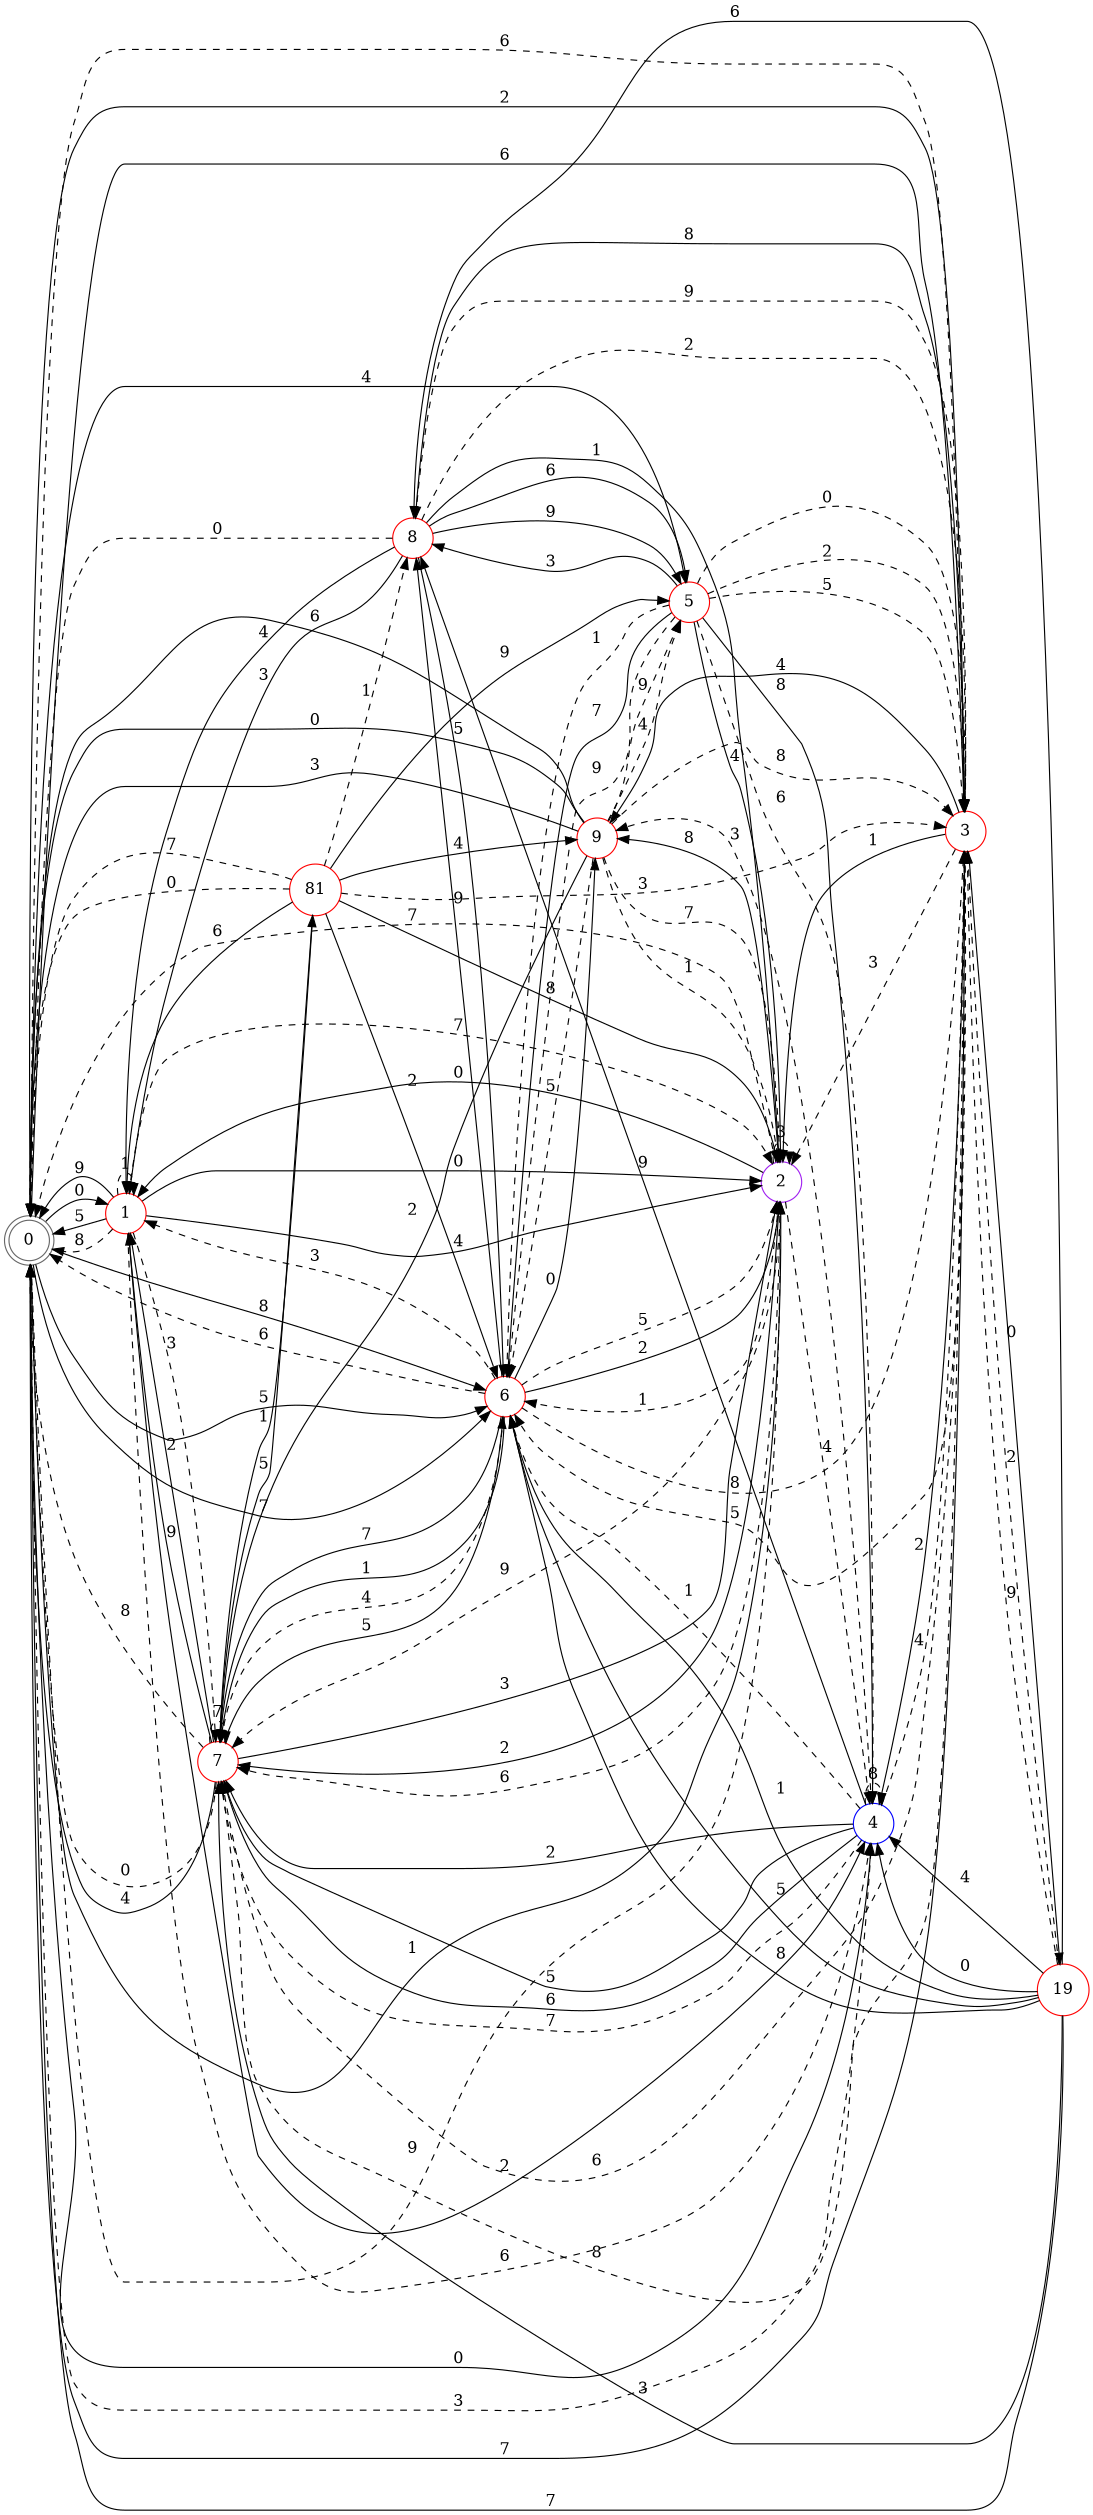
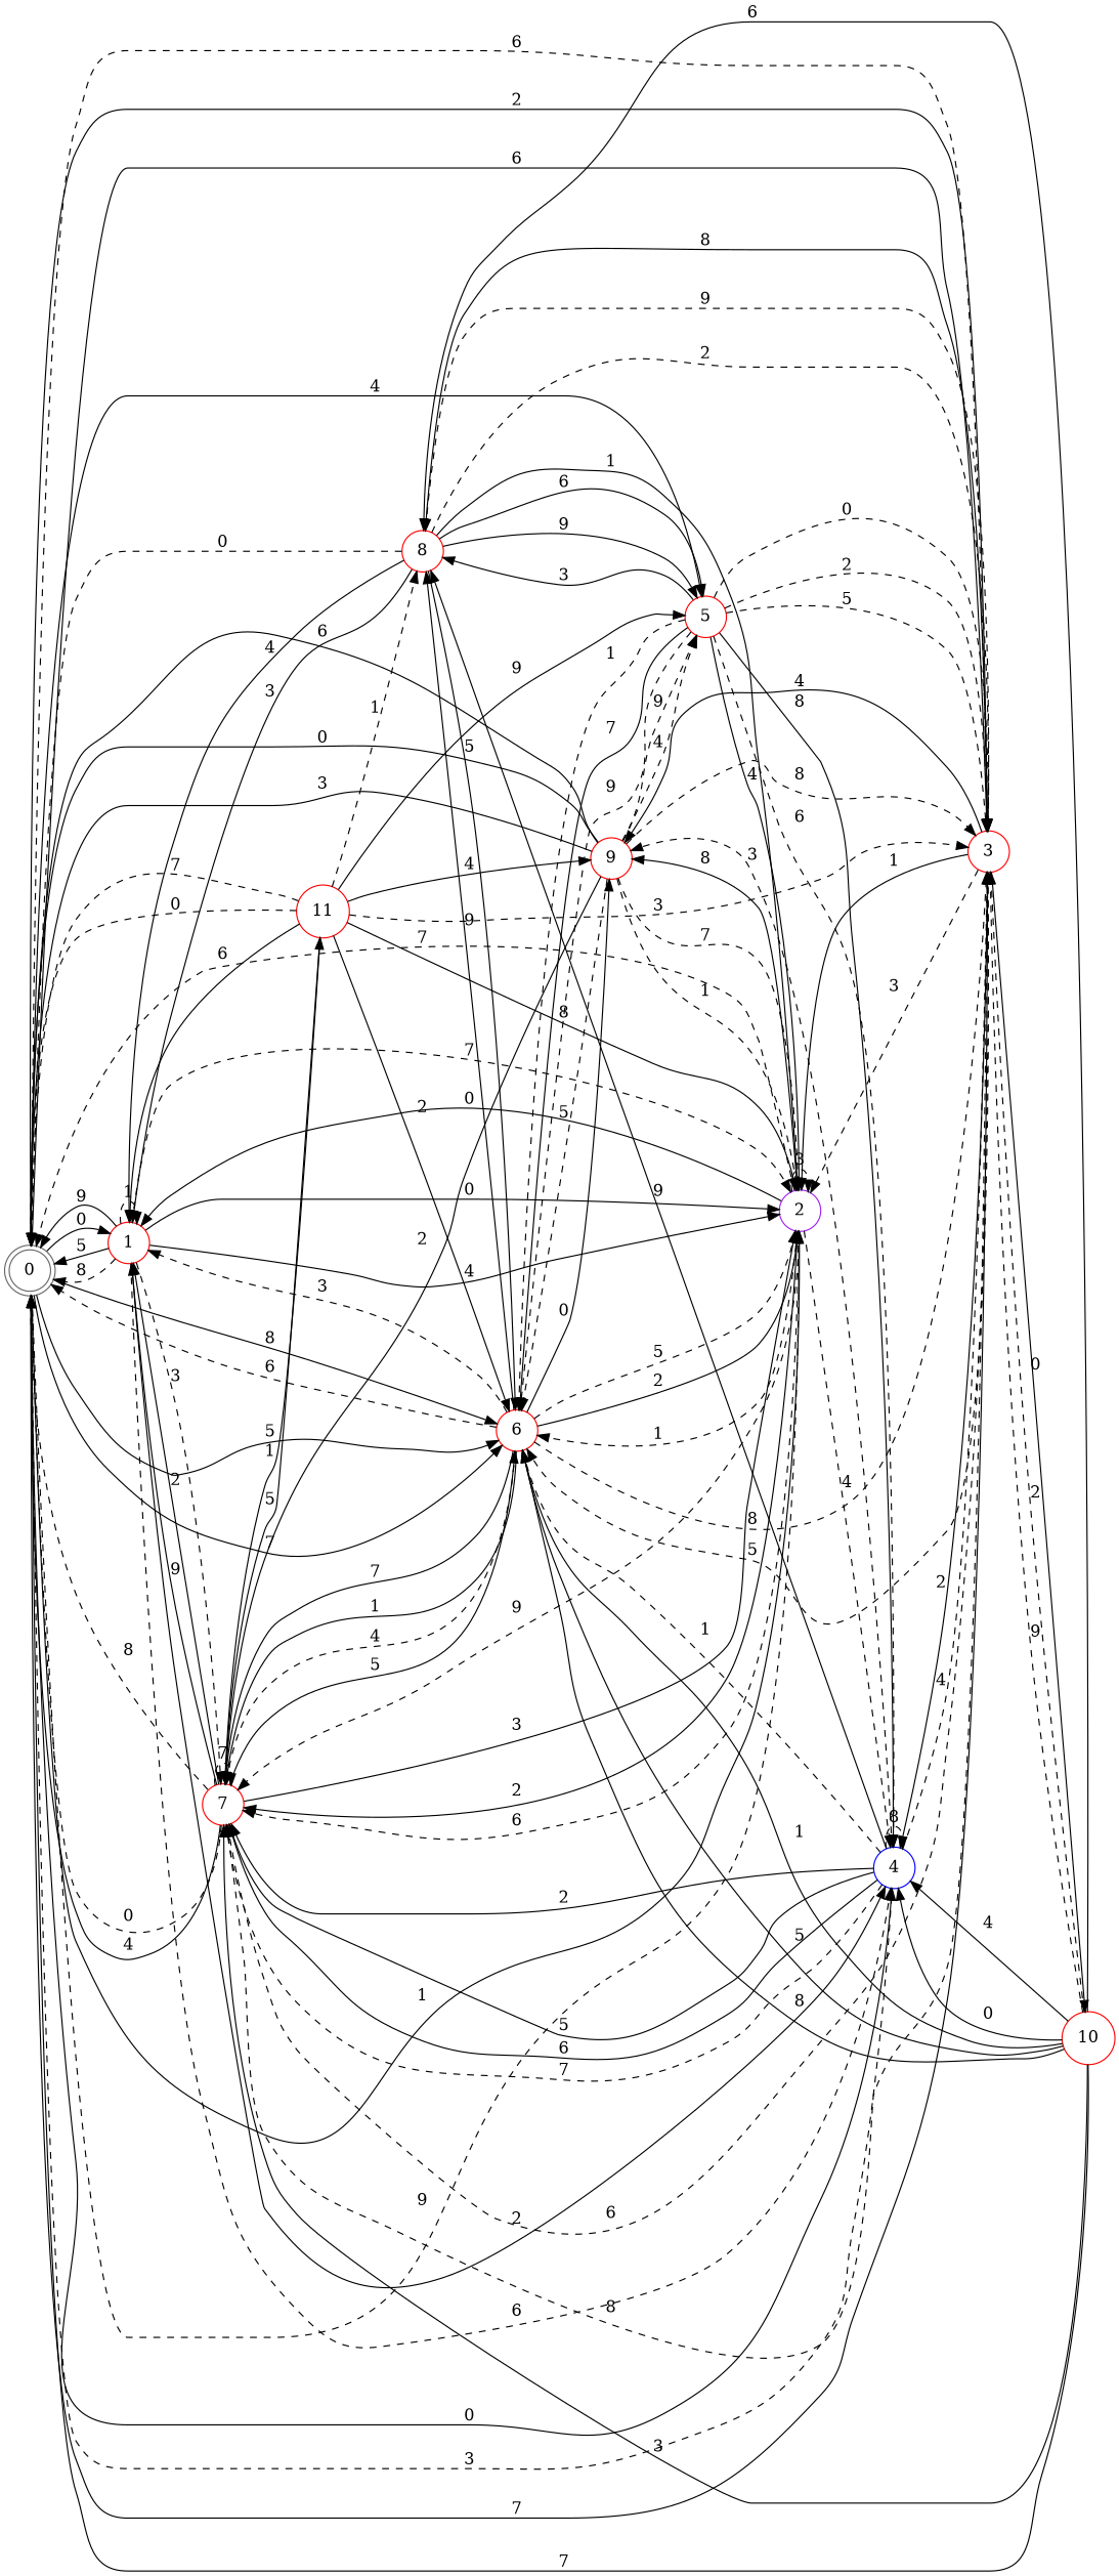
  digraph {
    rankdir=LR
    node [color=red shape=circle]
    edge [style=solid]
    n1 [color=gray40 label=0 shape=doublecircle]
    n2 [label=1]
    n3 [color=purple label=2]
    n4 [label=3]
    n5 [color=blue label=4]
    n6 [label=5]
    n7 [label=6]
    n8 [label=7]
    n9 [label=9]
    n10 [label=8]
-   n11 [label=19]
-   n12 [label=81]
+   n11 [label=10]
+   n12 [label=11]
    n1 -> n2 [label=0]
    n1 -> n3 [label=1]
    n1 -> n3 [label=9 style=dashed]
    n1 -> n4 [label=2]
    n1 -> n4 [label=6 style=dashed]
    n1 -> n5 [label=3 style=dashed]
    n1 -> n6 [label=4]
    n1 -> n7 [label=5]
    n1 -> n7 [label=7]
    n1 -> n7 [label=8]
    n2 -> n1 [label=5]
    n2 -> n1 [label=8 style=dashed]
    n2 -> n1 [label=9]
    n2 -> n2 [label=1 style=dashed]
    n2 -> n3 [label=0]
    n2 -> n3 [label=4]
    n2 -> n3 [label=7 style=dashed]
    n2 -> n5 [label=2]
    n2 -> n5 [label=6 style=dashed]
    n2 -> n8 [label=3 style=dashed]
    n3 -> n1 [label=7 style=dashed]
    n3 -> n2 [label=0]
    n3 -> n3 [label=3 style=dashed]
    n3 -> n5 [label=4 style=dashed]
    n3 -> n7 [label=1 style=dashed]
    n3 -> n8 [label=2]
    n3 -> n8 [label=6 style=dashed]
    n3 -> n8 [label=9 style=dashed]
    n3 -> n9 [label=8]
    n4 -> n1 [label=6]
    n4 -> n1 [label=7]
    n4 -> n3 [label=1]
    n4 -> n3 [label=3 style=dashed]
    n4 -> n5 [label=2]
    n4 -> n7 [label=5 style=dashed]
    n4 -> n8 [label=8 style=dashed]
    n4 -> n9 [label=4]
    n4 -> n10 [label=9 style=dashed]
    n4 -> n11 [label=0]
    n5 -> n1 [label=0]
    n5 -> n4 [label=4 style=dashed]
    n5 -> n5 [label=8 style=dashed]
    n5 -> n7 [label=1 style=dashed]
    n5 -> n8 [label=2]
    n5 -> n8 [label=5]
    n5 -> n8 [label=6]
    n5 -> n8 [label=7 style=dashed]
    n5 -> n9 [label=3 style=dashed]
    n5 -> n10 [label=9]
    n6 -> n3 [label=4]
    n6 -> n4 [label=0 style=dashed]
    n6 -> n4 [label=2 style=dashed]
    n6 -> n4 [label=5 style=dashed]
    n6 -> n5 [label=6 style=dashed]
    n6 -> n5 [label=8]
    n6 -> n7 [label=1 style=dashed]
    n6 -> n7 [label=7]
    n6 -> n7 [label=9 style=dashed]
    n6 -> n10 [label=3]
    n7 -> n1 [label=6 style=dashed]
    n7 -> n2 [label=3 style=dashed]
    n7 -> n3 [label=2]
    n7 -> n3 [label=5 style=dashed]
    n7 -> n4 [label=8 style=dashed]
    n7 -> n8 [label=1]
    n7 -> n8 [label=4 style=dashed]
    n7 -> n8 [label=7]
    n7 -> n9 [label=0]
    n7 -> n10 [label=9]
    n8 -> n1 [label=0 style=dashed]
    n8 -> n1 [label=4]
    n8 -> n1 [label=8 style=dashed]
    n8 -> n2 [label=2]
    n8 -> n2 [label=9]
    n8 -> n3 [label=3]
    n8 -> n4 [label=6 style=dashed]
    n8 -> n7 [label=5]
    n8 -> n8 [label=7 style=dashed]
    n8 -> n12 [label=1]
    n9 -> n1 [label=0]
    n9 -> n1 [label=3]
    n9 -> n1 [label=6]
    n9 -> n3 [label=1 style=dashed]
    n9 -> n3 [label=7 style=dashed]
    n9 -> n4 [label=8 style=dashed]
    n9 -> n6 [label=4 style=dashed]
    n9 -> n6 [label=9 style=dashed]
    n9 -> n7 [label=5 style=dashed]
    n9 -> n8 [label=2]
    n10 -> n1 [label=0 style=dashed]
    n10 -> n2 [label=3]
    n10 -> n2 [label=4]
    n10 -> n3 [label=1]
    n10 -> n4 [label=2 style=dashed]
    n10 -> n4 [label=8]
    n10 -> n6 [label=6]
    n10 -> n6 [label=9]
    n10 -> n7 [label=5]
    n11 -> n1 [label=7]
    n11 -> n4 [label=2 style=dashed]
    n11 -> n4 [label=9 style=dashed]
    n11 -> n5 [label=0]
    n11 -> n5 [label=4]
    n11 -> n7 [label=1]
    n11 -> n7 [label=5]
    n11 -> n7 [label=8]
    n11 -> n8 [label=3]
    n11 -> n10 [label=6]
    n12 -> n1 [label=0 style=dashed]
    n12 -> n1 [label=7 style=dashed]
    n12 -> n2 [label=6]
    n12 -> n3 [label=8]
    n12 -> n4 [label=3 style=dashed]
    n12 -> n6 [label=9]
    n12 -> n7 [label=2]
    n12 -> n8 [label=5]
    n12 -> n9 [label=4]
    n12 -> n10 [label=1 style=dashed]
  }
